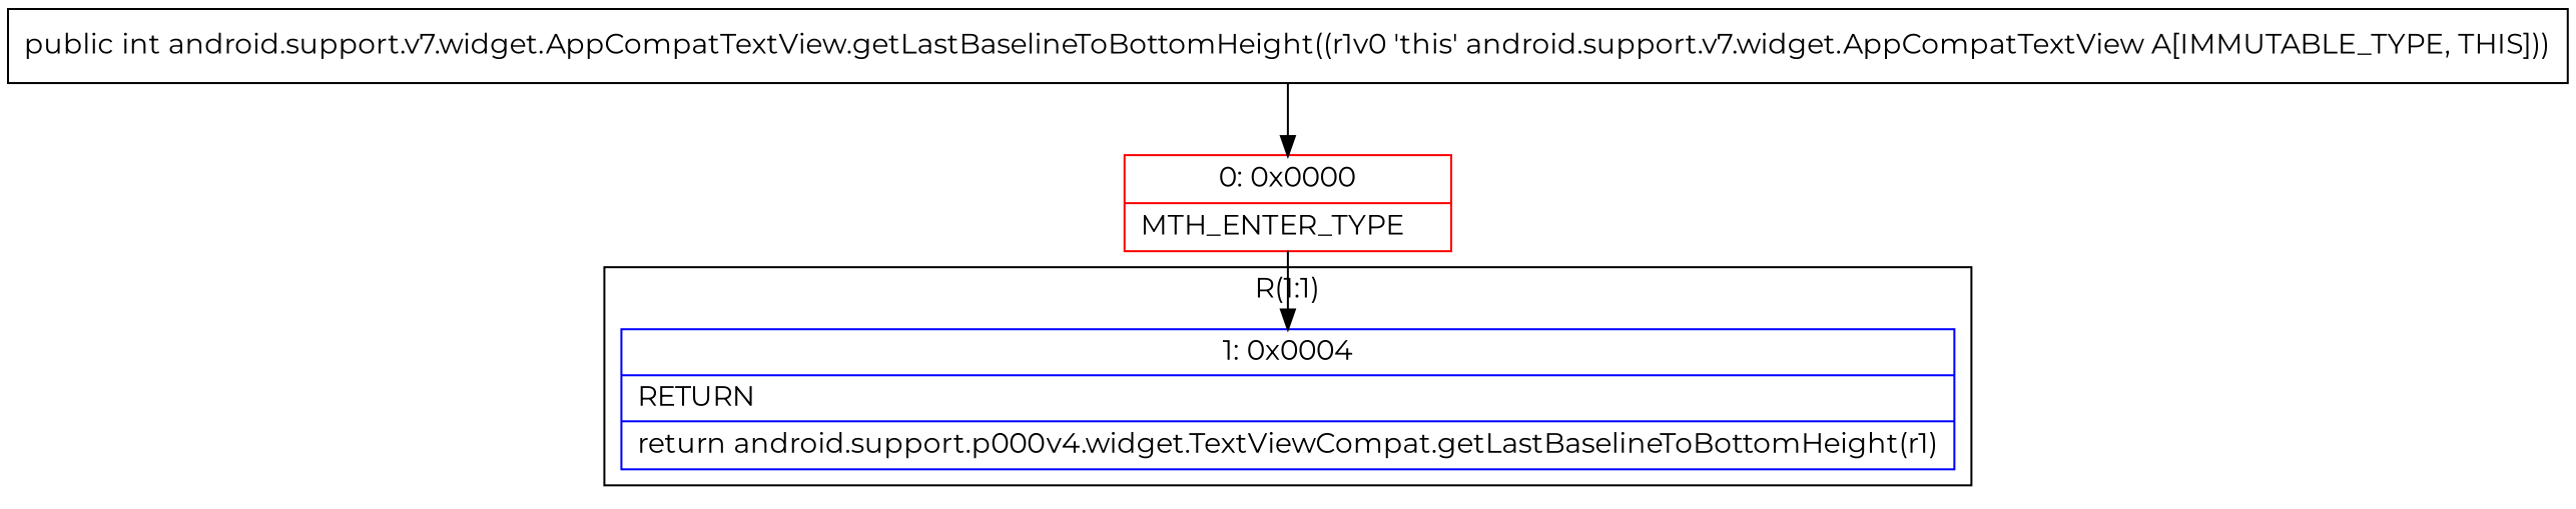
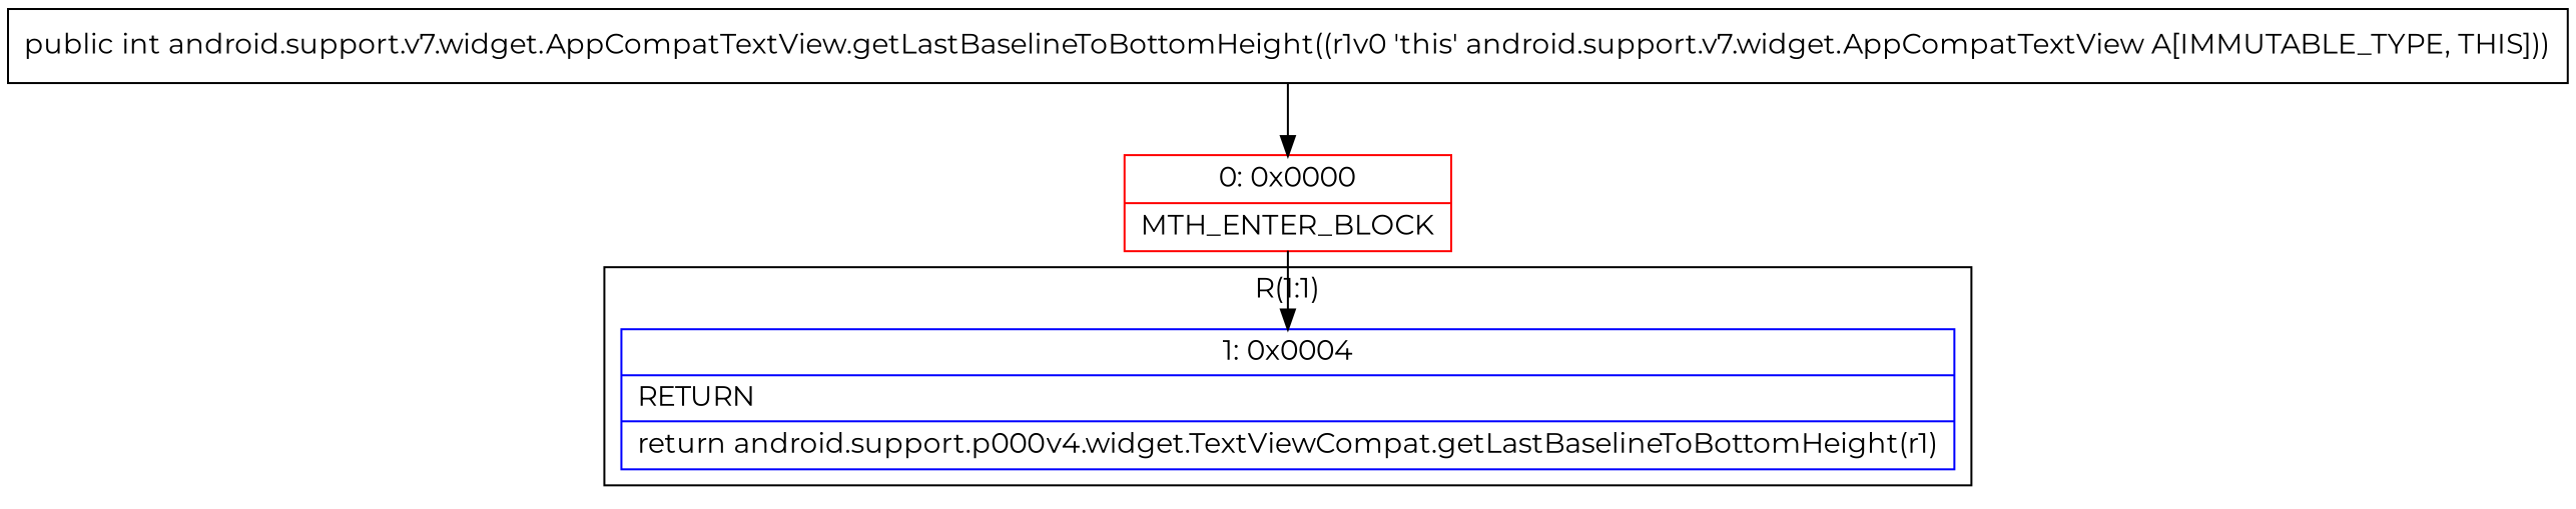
  digraph {
    fontname=Montserrat
    node [shape=record fontname=Montserrat]
    edge [fontname=Montserrat]
    n1 [color=blue label="{1\:\ 0x0004|RETURN\l|return android.support.p000v4.widget.TextViewCompat.getLastBaselineToBottomHeight(r1)\l}"]
-   n2 [color=red label="{0\:\ 0x0000|MTH_ENTER_TYPE\l}"]
+   n2 [color=red label="{0\:\ 0x0000|MTH_ENTER_BLOCK\l}"]
    n3 [label="{public int android.support.v7.widget.AppCompatTextView.getLastBaselineToBottomHeight((r1v0 'this' android.support.v7.widget.AppCompatTextView A[IMMUTABLE_TYPE, THIS])) }"]
    subgraph cluster_1 {
      label="R(1:1)"
      n1
    }
    n2 -> n1
    n3 -> n2
  }
